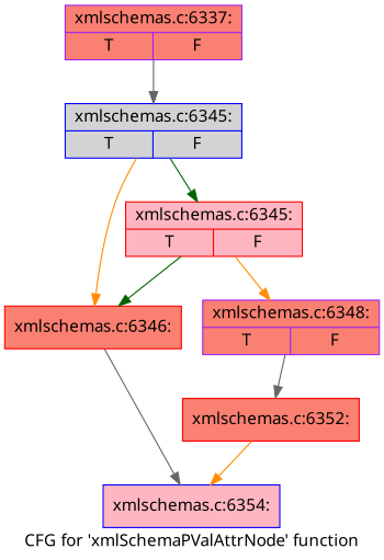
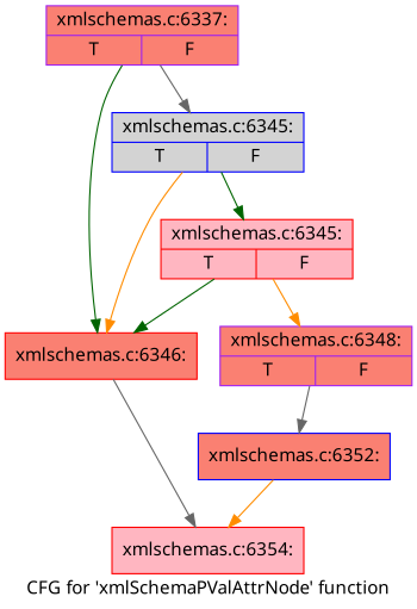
  digraph {
    fontname="Noto Sans"
    label="CFG for 'xmlSchemaPValAttrNode' function"
    node [color=red fillcolor=salmon fontname="Noto Sans" shape=record style=filled]
    edge [color=darkgreen fontname="Noto Sans"]
    n1 [color=purple label="{xmlschemas.c:6337:|{<s0>T|<s1>F}}"]
    n2 [label="{xmlschemas.c:6346:}"]
    n3 [color=blue fillcolor=lightgrey label="{xmlschemas.c:6345:|{<s0>T|<s1>F}}"]
-   n4 [color=blue fillcolor=lightpink label="{xmlschemas.c:6354:}"]
+   n4 [fillcolor=lightpink label="{xmlschemas.c:6354:}"]
    n5 [fillcolor=lightpink label="{xmlschemas.c:6345:|{<s0>T|<s1>F}}"]
    n6 [color=purple label="{xmlschemas.c:6348:|{<s0>T|<s1>F}}"]
-   n7 [label="{xmlschemas.c:6352:}"]
+   n7 [color=blue label="{xmlschemas.c:6352:}"]
+   n1 -> n2
    n1 -> n3 [color=gray40]
    n2 -> n4 [color=gray40]
    n3 -> n2 [color=darkorange]
    n3 -> n5
    n5 -> n2
    n5 -> n6 [color=darkorange]
    n6 -> n7 [color=gray40]
    n7 -> n4 [color=darkorange]
  }
